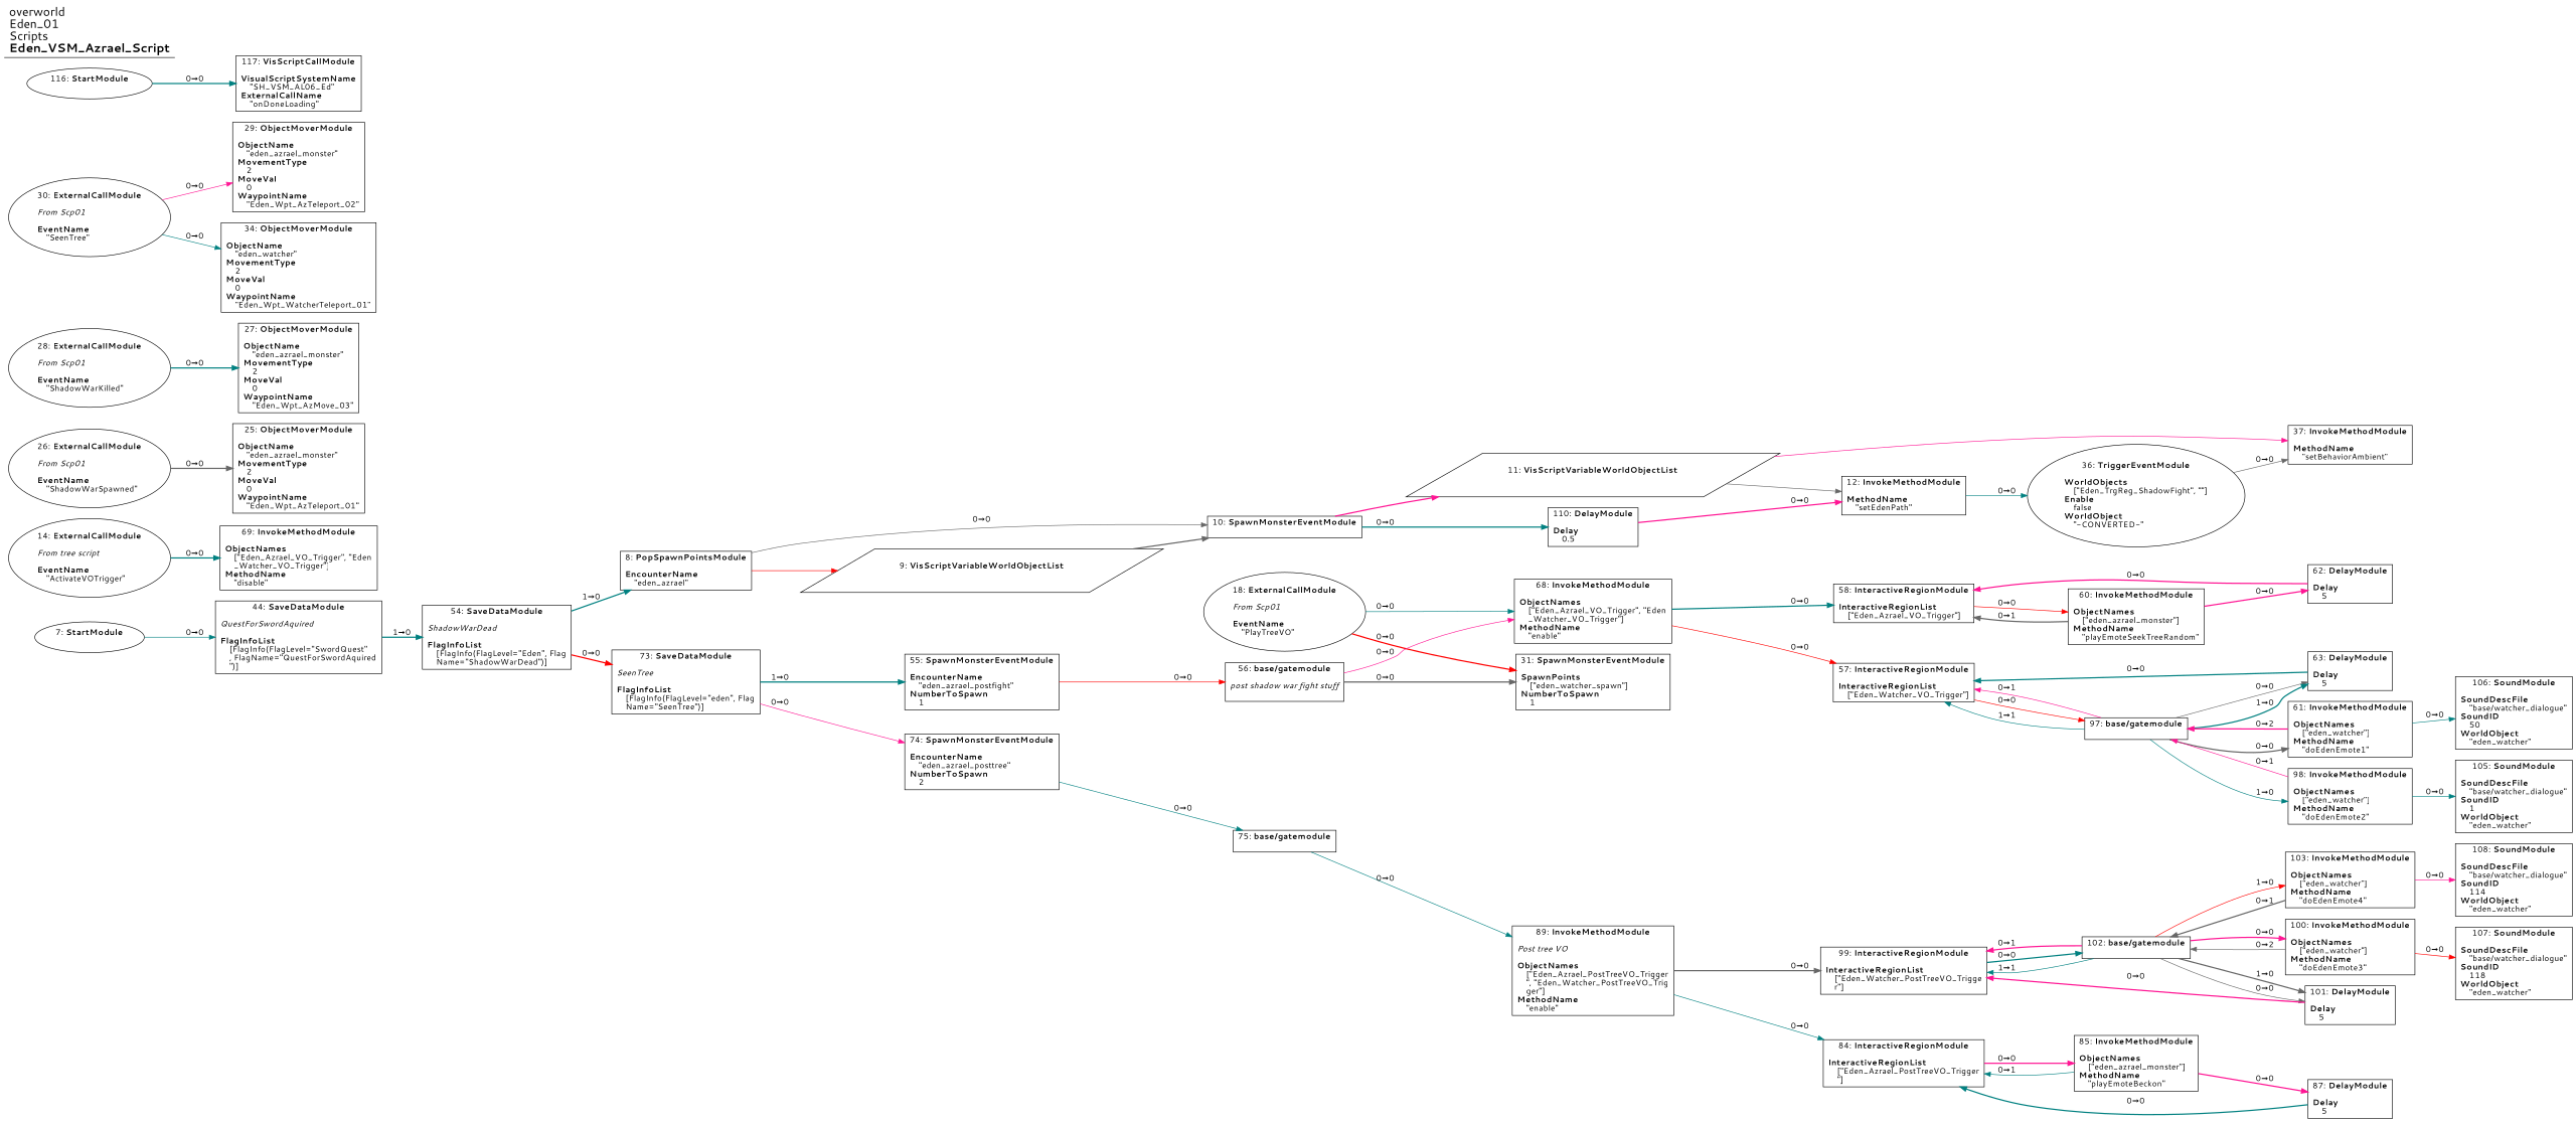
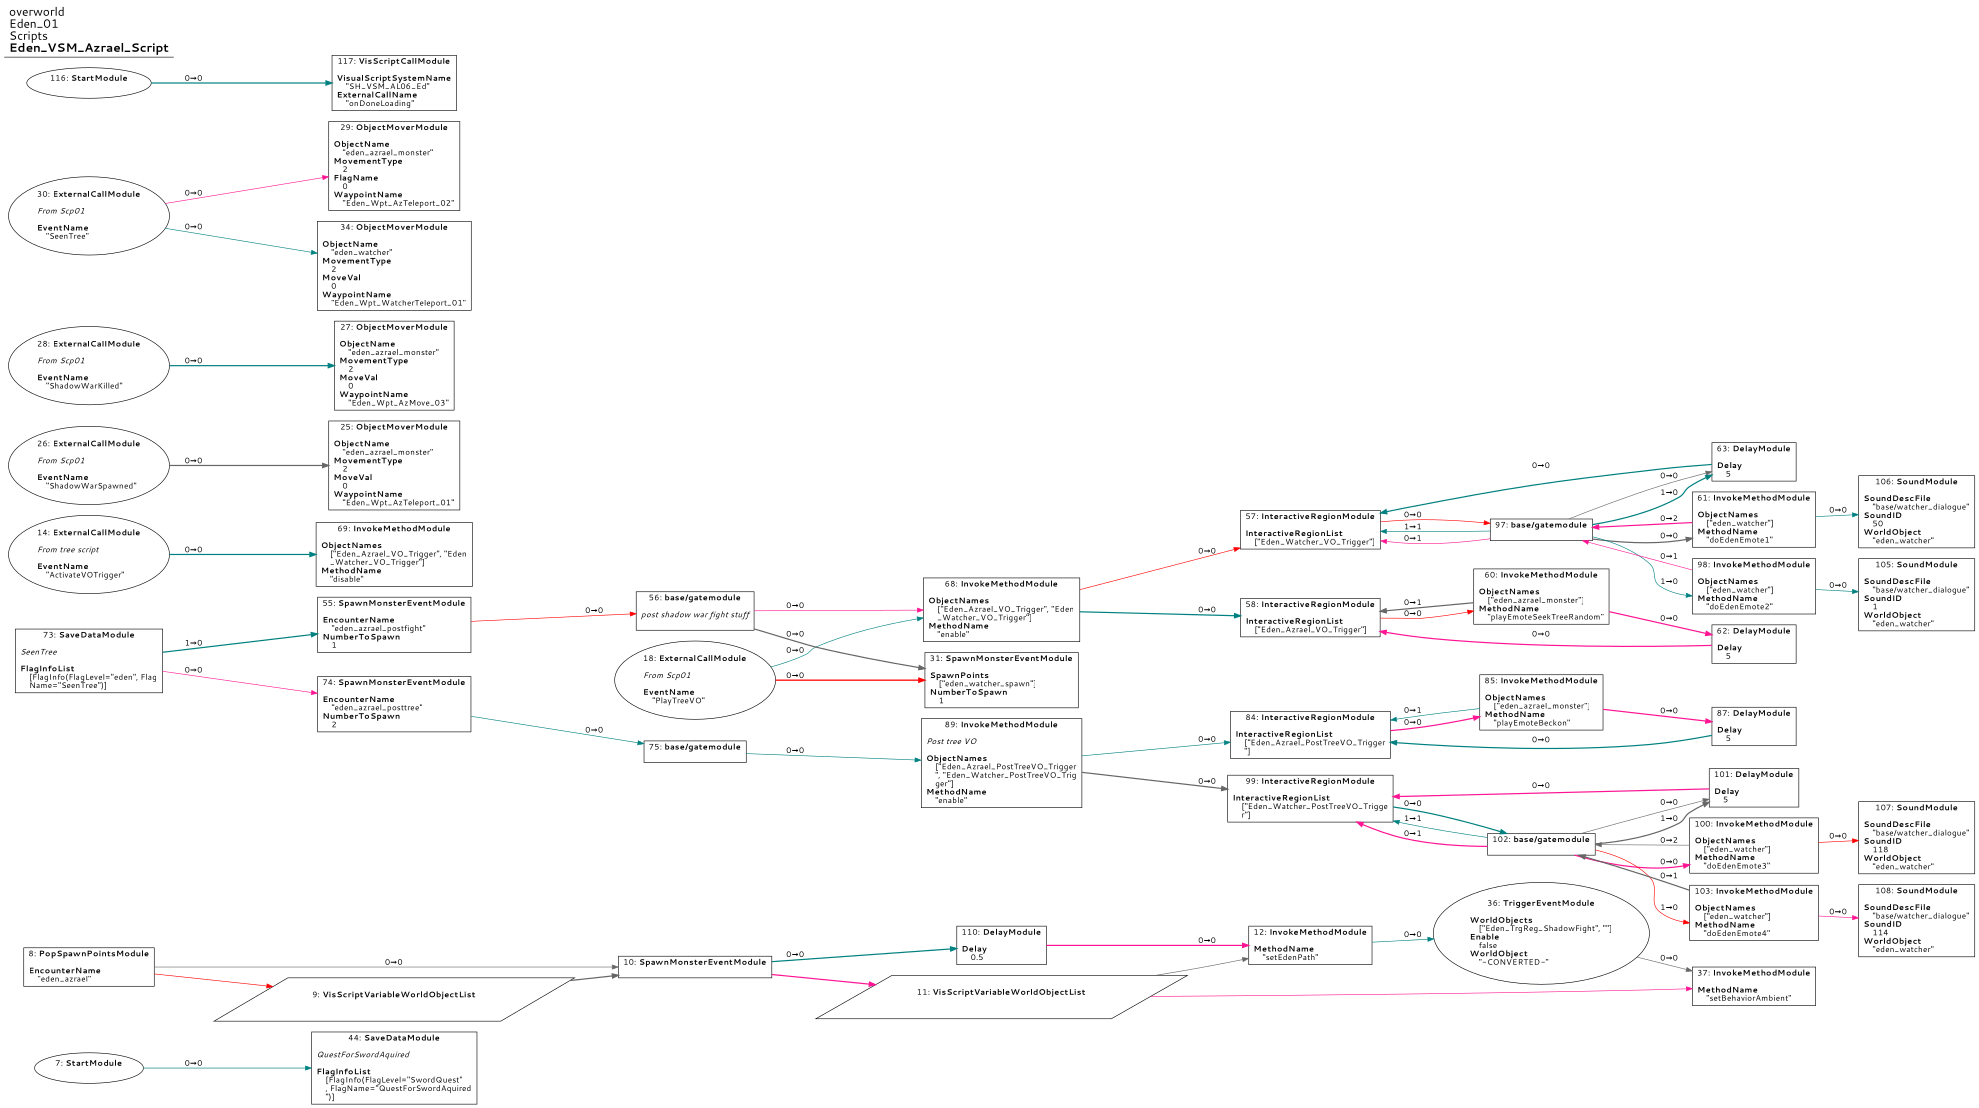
  digraph {
    fontname="Segoe UI"
    rankdir=LR
    splines=spline
    node [fontname="Segoe UI" shape=box]
    edge [color=teal fontname="Segoe UI" style=solid]
    n1 [label=<7: <b>StartModule</b><br/><br/>> shape=oval]
    n2 [label=<44: <b>SaveDataModule</b><br/><br/><i>QuestForSwordAquired<br align="left"/></i><br align="left"/><b>FlagInfoList</b><br align="left"/>    [FlagInfo(FlagLevel=&quot;SwordQuest&quot;<br align="left"/>    , FlagName=&quot;QuestForSwordAquired<br align="left"/>    &quot;)]<br align="left"/>>]
-   n3 [label=<54: <b>SaveDataModule</b><br/><br/><i>ShadowWarDead<br align="left"/></i><br align="left"/><b>FlagInfoList</b><br align="left"/>    [FlagInfo(FlagLevel=&quot;Eden&quot;, Flag<br align="left"/>    Name=&quot;ShadowWarDead&quot;)]<br align="left"/>>]
    n4 [label=<8: <b>PopSpawnPointsModule</b><br/><br/><b>EncounterName</b><br align="left"/>    &quot;eden_azrael&quot;<br align="left"/>>]
    n5 [label=<73: <b>SaveDataModule</b><br/><br/><i>SeenTree<br align="left"/></i><br align="left"/><b>FlagInfoList</b><br align="left"/>    [FlagInfo(FlagLevel=&quot;eden&quot;, Flag<br align="left"/>    Name=&quot;SeenTree&quot;)]<br align="left"/>>]
    n6 [label=<10: <b>SpawnMonsterEventModule</b><br/><br/>>]
    n7 [label=<9: <b>VisScriptVariableWorldObjectList</b><br/><br/>> shape=parallelogram]
    n8 [label=<110: <b>DelayModule</b><br/><br/><b>Delay</b><br align="left"/>    0.5<br align="left"/>>]
    n9 [label=<11: <b>VisScriptVariableWorldObjectList</b><br/><br/>> shape=parallelogram]
    n10 [label=<12: <b>InvokeMethodModule</b><br/><br/><b>MethodName</b><br align="left"/>    &quot;setEdenPath&quot;<br align="left"/>>]
    n11 [label=<37: <b>InvokeMethodModule</b><br/><br/><b>MethodName</b><br align="left"/>    &quot;setBehaviorAmbient&quot;<br align="left"/>>]
    n12 [label=<36: <b>TriggerEventModule</b><br/><br/><b>WorldObjects</b><br align="left"/>    [&quot;Eden_TrgReg_ShadowFight&quot;, &quot;&quot;]<br align="left"/><b>Enable</b><br align="left"/>    false<br align="left"/><b>WorldObject</b><br align="left"/>    &quot;-CONVERTED-&quot;<br align="left"/>> shape=oval]
    n13 [label=<14: <b>ExternalCallModule</b><br/><br/><i>From tree script<br align="left"/></i><br align="left"/><b>EventName</b><br align="left"/>    &quot;ActivateVOTrigger&quot;<br align="left"/>> shape=oval]
    n14 [label=<69: <b>InvokeMethodModule</b><br/><br/><b>ObjectNames</b><br align="left"/>    [&quot;Eden_Azrael_VO_Trigger&quot;, &quot;Eden<br align="left"/>    _Watcher_VO_Trigger&quot;]<br align="left"/><b>MethodName</b><br align="left"/>    &quot;disable&quot;<br align="left"/>>]
    n15 [label=<89: <b>InvokeMethodModule</b><br/><br/><i>Post tree VO<br align="left"/></i><br align="left"/><b>ObjectNames</b><br align="left"/>    [&quot;Eden_Azrael_PostTreeVO_Trigger<br align="left"/>    &quot;, &quot;Eden_Watcher_PostTreeVO_Trig<br align="left"/>    ger&quot;]<br align="left"/><b>MethodName</b><br align="left"/>    &quot;enable&quot;<br align="left"/>>]
    n16 [label=<84: <b>InteractiveRegionModule</b><br/><br/><b>InteractiveRegionList</b><br align="left"/>    [&quot;Eden_Azrael_PostTreeVO_Trigger<br align="left"/>    &quot;]<br align="left"/>>]
    n17 [label=<99: <b>InteractiveRegionModule</b><br/><br/><b>InteractiveRegionList</b><br align="left"/>    [&quot;Eden_Watcher_PostTreeVO_Trigge<br align="left"/>    r&quot;]<br align="left"/>>]
    n18 [label=<18: <b>ExternalCallModule</b><br/><br/><i>From Scp01<br align="left"/></i><br align="left"/><b>EventName</b><br align="left"/>    &quot;PlayTreeVO&quot;<br align="left"/>> shape=oval]
    n19 [label=<31: <b>SpawnMonsterEventModule</b><br/><br/><b>SpawnPoints</b><br align="left"/>    [&quot;eden_watcher_spawn&quot;]<br align="left"/><b>NumberToSpawn</b><br align="left"/>    1<br align="left"/>>]
    n20 [label=<68: <b>InvokeMethodModule</b><br/><br/><b>ObjectNames</b><br align="left"/>    [&quot;Eden_Azrael_VO_Trigger&quot;, &quot;Eden<br align="left"/>    _Watcher_VO_Trigger&quot;]<br align="left"/><b>MethodName</b><br align="left"/>    &quot;enable&quot;<br align="left"/>>]
    n21 [label=<57: <b>InteractiveRegionModule</b><br/><br/><b>InteractiveRegionList</b><br align="left"/>    [&quot;Eden_Watcher_VO_Trigger&quot;]<br align="left"/>>]
    n22 [label=<58: <b>InteractiveRegionModule</b><br/><br/><b>InteractiveRegionList</b><br align="left"/>    [&quot;Eden_Azrael_VO_Trigger&quot;]<br align="left"/>>]
    n23 [label=<97: <b>base/gatemodule</b><br/><br/>>]
    n24 [label=<60: <b>InvokeMethodModule</b><br/><br/><b>ObjectNames</b><br align="left"/>    [&quot;eden_azrael_monster&quot;]<br align="left"/><b>MethodName</b><br align="left"/>    &quot;playEmoteSeekTreeRandom&quot;<br align="left"/>>]
    n25 [label=<25: <b>ObjectMoverModule</b><br/><br/><b>ObjectName</b><br align="left"/>    &quot;eden_azrael_monster&quot;<br align="left"/><b>MovementType</b><br align="left"/>    2<br align="left"/><b>MoveVal</b><br align="left"/>    0<br align="left"/><b>WaypointName</b><br align="left"/>    &quot;Eden_Wpt_AzTeleport_01&quot;<br align="left"/>>]
    n26 [label=<26: <b>ExternalCallModule</b><br/><br/><i>From Scp01<br align="left"/></i><br align="left"/><b>EventName</b><br align="left"/>    &quot;ShadowWarSpawned&quot;<br align="left"/>> shape=oval]
    n27 [label=<27: <b>ObjectMoverModule</b><br/><br/><b>ObjectName</b><br align="left"/>    &quot;eden_azrael_monster&quot;<br align="left"/><b>MovementType</b><br align="left"/>    2<br align="left"/><b>MoveVal</b><br align="left"/>    0<br align="left"/><b>WaypointName</b><br align="left"/>    &quot;Eden_Wpt_AzMove_03&quot;<br align="left"/>>]
    n28 [label=<28: <b>ExternalCallModule</b><br/><br/><i>From Scp01<br align="left"/></i><br align="left"/><b>EventName</b><br align="left"/>    &quot;ShadowWarKilled&quot;<br align="left"/>> shape=oval]
-   n29 [label=<29: <b>ObjectMoverModule</b><br/><br/><b>ObjectName</b><br align="left"/>    &quot;eden_azrael_monster&quot;<br align="left"/><b>MovementType</b><br align="left"/>    2<br align="left"/><b>MoveVal</b><br align="left"/>    0<br align="left"/><b>WaypointName</b><br align="left"/>    &quot;Eden_Wpt_AzTeleport_02&quot;<br align="left"/>>]
+   n29 [label=<29: <b>ObjectMoverModule</b><br/><br/><b>ObjectName</b><br align="left"/>    &quot;eden_azrael_monster&quot;<br align="left"/><b>MovementType</b><br align="left"/>    2<br align="left"/><b>FlagName</b><br align="left"/>    0<br align="left"/><b>WaypointName</b><br align="left"/>    &quot;Eden_Wpt_AzTeleport_02&quot;<br align="left"/>>]
    n30 [label=<30: <b>ExternalCallModule</b><br/><br/><i>From Scp01<br align="left"/></i><br align="left"/><b>EventName</b><br align="left"/>    &quot;SeenTree&quot;<br align="left"/>> shape=oval]
    n31 [label=<34: <b>ObjectMoverModule</b><br/><br/><b>ObjectName</b><br align="left"/>    &quot;eden_watcher&quot;<br align="left"/><b>MovementType</b><br align="left"/>    2<br align="left"/><b>MoveVal</b><br align="left"/>    0<br align="left"/><b>WaypointName</b><br align="left"/>    &quot;Eden_Wpt_WatcherTeleport_01&quot;<br align="left"/>>]
    n32 [label=<55: <b>SpawnMonsterEventModule</b><br/><br/><b>EncounterName</b><br align="left"/>    &quot;eden_azrael_postfight&quot;<br align="left"/><b>NumberToSpawn</b><br align="left"/>    1<br align="left"/>>]
    n33 [label=<74: <b>SpawnMonsterEventModule</b><br/><br/><b>EncounterName</b><br align="left"/>    &quot;eden_azrael_posttree&quot;<br align="left"/><b>NumberToSpawn</b><br align="left"/>    2<br align="left"/>>]
    n34 [label=<56: <b>base/gatemodule</b><br/><br/><i>post shadow war fight stuff<br align="left"/></i><br align="left"/>>]
    n35 [label=<75: <b>base/gatemodule</b><br/><br/>>]
    n36 [label=<61: <b>InvokeMethodModule</b><br/><br/><b>ObjectNames</b><br align="left"/>    [&quot;eden_watcher&quot;]<br align="left"/><b>MethodName</b><br align="left"/>    &quot;doEdenEmote1&quot;<br align="left"/>>]
    n37 [label=<63: <b>DelayModule</b><br/><br/><b>Delay</b><br align="left"/>    5<br align="left"/>>]
    n38 [label=<98: <b>InvokeMethodModule</b><br/><br/><b>ObjectNames</b><br align="left"/>    [&quot;eden_watcher&quot;]<br align="left"/><b>MethodName</b><br align="left"/>    &quot;doEdenEmote2&quot;<br align="left"/>>]
    n39 [label=<106: <b>SoundModule</b><br/><br/><b>SoundDescFile</b><br align="left"/>    &quot;base/watcher_dialogue&quot;<br align="left"/><b>SoundID</b><br align="left"/>    50<br align="left"/><b>WorldObject</b><br align="left"/>    &quot;eden_watcher&quot;<br align="left"/>>]
    n40 [label=<105: <b>SoundModule</b><br/><br/><b>SoundDescFile</b><br align="left"/>    &quot;base/watcher_dialogue&quot;<br align="left"/><b>SoundID</b><br align="left"/>    1<br align="left"/><b>WorldObject</b><br align="left"/>    &quot;eden_watcher&quot;<br align="left"/>>]
    n41 [label=<62: <b>DelayModule</b><br/><br/><b>Delay</b><br align="left"/>    5<br align="left"/>>]
    n42 [label=<85: <b>InvokeMethodModule</b><br/><br/><b>ObjectNames</b><br align="left"/>    [&quot;eden_azrael_monster&quot;]<br align="left"/><b>MethodName</b><br align="left"/>    &quot;playEmoteBeckon&quot;<br align="left"/>>]
    n43 [label=<102: <b>base/gatemodule</b><br/><br/>>]
    n44 [label=<87: <b>DelayModule</b><br/><br/><b>Delay</b><br align="left"/>    5<br align="left"/>>]
    n45 [label=<100: <b>InvokeMethodModule</b><br/><br/><b>ObjectNames</b><br align="left"/>    [&quot;eden_watcher&quot;]<br align="left"/><b>MethodName</b><br align="left"/>    &quot;doEdenEmote3&quot;<br align="left"/>>]
    n46 [label=<101: <b>DelayModule</b><br/><br/><b>Delay</b><br align="left"/>    5<br align="left"/>>]
    n47 [label=<103: <b>InvokeMethodModule</b><br/><br/><b>ObjectNames</b><br align="left"/>    [&quot;eden_watcher&quot;]<br align="left"/><b>MethodName</b><br align="left"/>    &quot;doEdenEmote4&quot;<br align="left"/>>]
    n48 [label=<107: <b>SoundModule</b><br/><br/><b>SoundDescFile</b><br align="left"/>    &quot;base/watcher_dialogue&quot;<br align="left"/><b>SoundID</b><br align="left"/>    118<br align="left"/><b>WorldObject</b><br align="left"/>    &quot;eden_watcher&quot;<br align="left"/>>]
    n49 [label=<108: <b>SoundModule</b><br/><br/><b>SoundDescFile</b><br align="left"/>    &quot;base/watcher_dialogue&quot;<br align="left"/><b>SoundID</b><br align="left"/>    114<br align="left"/><b>WorldObject</b><br align="left"/>    &quot;eden_watcher&quot;<br align="left"/>>]
    n50 [label=<116: <b>StartModule</b><br/><br/>> shape=oval]
    n51 [label=<117: <b>VisScriptCallModule</b><br/><br/><b>VisualScriptSystemName</b><br align="left"/>    &quot;SH_VSM_AL06_Ed&quot;<br align="left"/><b>ExternalCallName</b><br align="left"/>    &quot;onDoneLoading&quot;<br align="left"/>>]
    n52 [label=<<font point-size="20">overworld<br align="left"/>Eden_01<br align="left"/>Scripts<br align="left"/><b>Eden_VSM_Azrael_Script</b><br align="left"/></font>> shape=underline]
    n1 -> n2 [label="0→0"]
-   n2 -> n3 [label="1→0" style=bold]
-   n3 -> n4 [label="1→0" style=bold]
-   n3 -> n5 [color=red label="0→0" style=bold]
    n4 -> n6 [color=gray40 label="0→0"]
    n4 -> n7 [color=red]
    n5 -> n32 [label="1→0" style=bold]
    n5 -> n33 [color=deeppink label="0→0"]
    n6 -> n8 [label="0→0" style=bold]
    n6 -> n9 [color=deeppink style=bold]
    n7 -> n6 [color=gray40 style=bold]
    n8 -> n10 [color=deeppink label="0→0" style=bold]
    n9 -> n10 [color=gray40]
    n9 -> n11 [color=deeppink]
    n10 -> n12 [label="0→0"]
    n12 -> n11 [color=gray40 label="0→0"]
    n13 -> n14 [label="0→0" style=bold]
    n15 -> n16 [label="0→0"]
    n15 -> n17 [color=gray40 label="0→0" style=bold]
    n16 -> n42 [color=deeppink label="0→0" style=bold]
    n17 -> n43 [label="0→0" style=bold]
    n18 -> n19 [color=red label="0→0" style=bold]
    n18 -> n20 [label="0→0"]
    n20 -> n21 [color=red label="0→0"]
    n20 -> n22 [label="0→0" style=bold]
    n21 -> n23 [color=red label="0→0"]
    n22 -> n24 [color=red label="0→0"]
    n23 -> n21 [label="1→1"]
    n23 -> n21 [color=deeppink label="0→1"]
    n23 -> n36 [color=gray40 label="0→0" style=bold]
    n23 -> n37 [color=gray40 label="0→0"]
    n23 -> n37 [label="1→0" style=bold]
    n23 -> n38 [label="1→0"]
    n24 -> n22 [color=gray40 label="0→1" style=bold]
    n24 -> n41 [color=deeppink label="0→0" style=bold]
    n26 -> n25 [color=gray40 label="0→0" style=bold]
    n28 -> n27 [label="0→0" style=bold]
    n30 -> n29 [color=deeppink label="0→0"]
    n30 -> n31 [label="0→0"]
    n32 -> n34 [color=red label="0→0"]
    n33 -> n35 [label="0→0"]
    n34 -> n19 [color=gray40 label="0→0" style=bold]
    n34 -> n20 [color=deeppink label="0→0"]
    n35 -> n15 [label="0→0"]
    n36 -> n23 [color=deeppink label="0→2" style=bold]
    n36 -> n39 [label="0→0"]
    n37 -> n21 [label="0→0" style=bold]
    n38 -> n23 [color=deeppink label="0→1"]
    n38 -> n40 [label="0→0"]
    n41 -> n22 [color=deeppink label="0→0" style=bold]
    n42 -> n16 [label="0→1"]
    n42 -> n44 [color=deeppink label="0→0" style=bold]
    n43 -> n17 [label="1→1"]
    n43 -> n17 [color=deeppink label="0→1" style=bold]
    n43 -> n45 [color=deeppink label="0→0" style=bold]
    n43 -> n46 [color=gray40 label="0→0"]
    n43 -> n46 [color=gray40 label="1→0" style=bold]
    n43 -> n47 [color=red label="1→0"]
    n44 -> n16 [label="0→0" style=bold]
    n45 -> n43 [color=gray40 label="0→2"]
    n45 -> n48 [color=red label="0→0"]
    n46 -> n17 [color=deeppink label="0→0" style=bold]
    n47 -> n43 [color=gray40 label="0→1" style=bold]
    n47 -> n49 [color=deeppink label="0→0"]
    n50 -> n51 [label="0→0" style=bold]
  }
